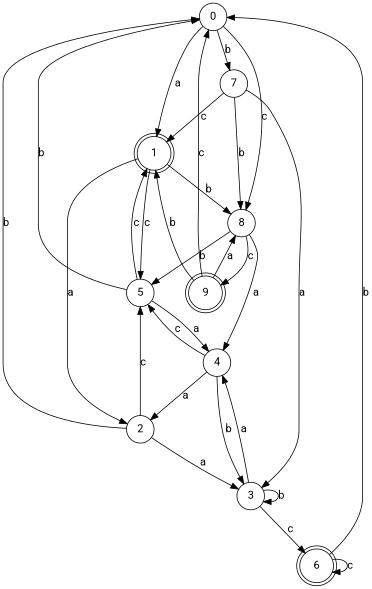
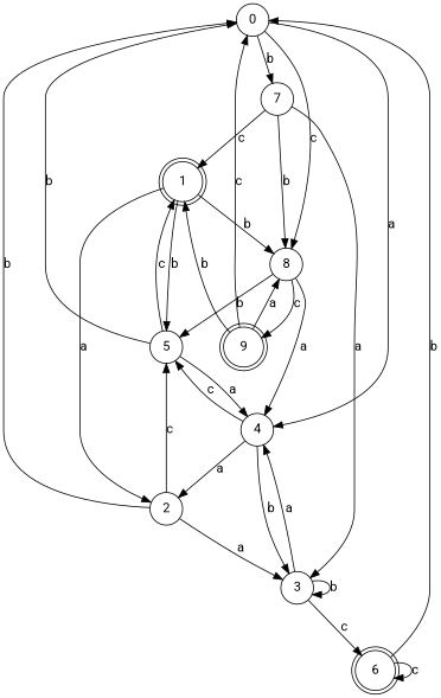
  digraph {
    fontname=Roboto
    rankdir=TB
    node [color=black fillcolor=white fontname=Roboto shape=circle style=filled]
    edge [fontname=Roboto]
    n1 [label=0]
    n2 [label=1 shape=doublecircle style="rounded,filled"]
    n3 [label=7]
    n4 [label=8]
    n5 [label=2]
    n6 [label=5]
    n7 [label=3]
    n8 [label=4]
    n9 [label=9 shape=doublecircle style="rounded,filled"]
    n10 [label=6 shape=doublecircle style="rounded,filled"]
-   n1 -> n2 [label=a]
+   n1 -> n8 [label=a]
    n1 -> n3 [label=b]
    n1 -> n4 [label=c]
    n2 -> n4 [label=b]
    n2 -> n5 [label=a]
-   n2 -> n6 [label=c]
+   n2 -> n6 [label=b]
    n3 -> n2 [label=c]
    n3 -> n4 [label=b]
    n3 -> n7 [label=a]
    n4 -> n6 [label=b]
    n4 -> n8 [label=a]
    n4 -> n9 [label=c]
    n5 -> n1 [label=b]
    n5 -> n6 [label=c]
    n5 -> n7 [label=a]
    n6 -> n1 [label=b]
    n6 -> n2 [label=c]
    n6 -> n8 [label=a]
    n7 -> n7 [label=b]
    n7 -> n8 [label=a]
    n7 -> n10 [label=c]
    n8 -> n5 [label=a]
    n8 -> n6 [label=c]
    n8 -> n7 [label=b]
    n9 -> n1 [label=c]
    n9 -> n2 [label=b]
    n9 -> n4 [label=a]
    n10 -> n1 [label=b]
    n10 -> n10 [label=c]
  }
